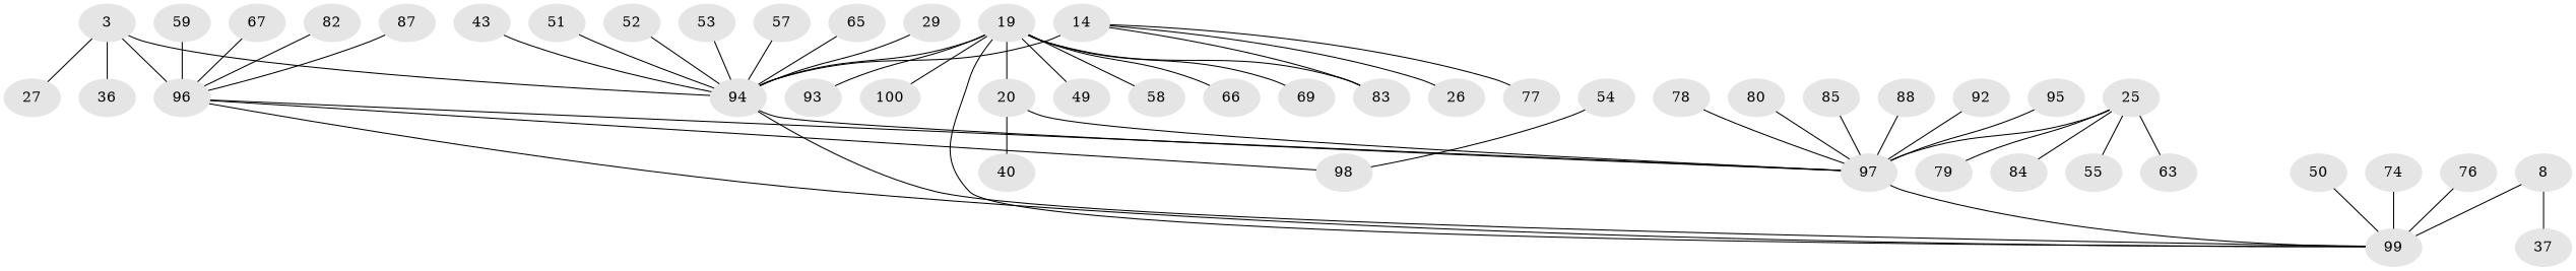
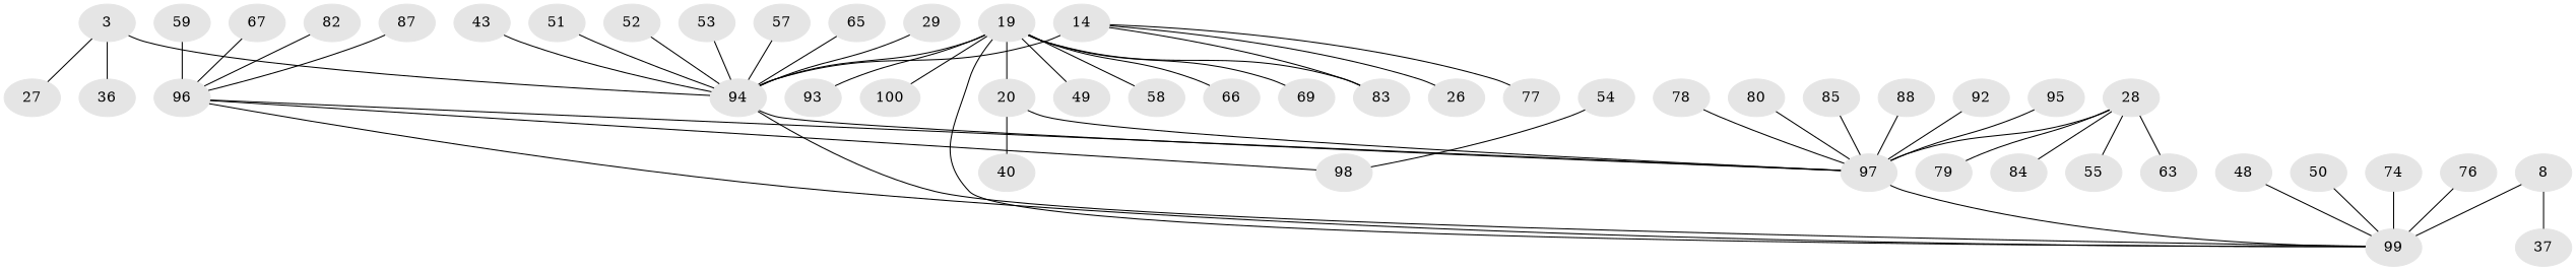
  graph {
    node [color=gray90 style=filled]
    3 [super="+2"]
    27
    n3 [label=36]
    94 [super="+68+81+12+15+35"]
    96 [super="+61+32+44"]
    19 [super="+17"]
    99 [super="+91+30+42+47"]
    83
    20 [super="+18"]
    49
    58
    66
    69
    93
    100
    97 [super="+64+24+38+23+45+62"]
    98
    8 [super="+7"]
    37
    14 [super="+11"]
    26
    77
    n23 [label=40]
-   25 [super="+22"]
+   25 [super="+22" label=28]
    55
    63
    79 [super="+39"]
    84
    43
+   48
    50 [super="+36"]
    51
    52
    53
    54
    57
    59
    65
    67
    74
    76
    78 [super="+70"]
    80
    82
    85
    87 [super="+86"]
    88
    n48 [label=29 super="+60"]
    92
    95
    3 -- 27
    3 -- n3
    3 -- 94
-   3 -- 96 [weight=6]
    94 -- 99
    94 -- 97 [weight=2]
    96 -- 99
    96 -- 97
    96 -- 98
    19 -- 94 [weight=2]
    19 -- 99 [weight=2]
    19 -- 83
    19 -- 20 [weight=6]
    19 -- 49
    19 -- 58
    19 -- 66
    19 -- 69
    19 -- 93
    19 -- 100
    20 -- 97
    20 -- n23
    97 -- 99
    8 -- 99 [weight=6]
    8 -- 37
    14 -- 94 [weight=6]
    14 -- 83
    14 -- 26
    14 -- 77
    25 -- 97 [weight=6]
    25 -- 55
    25 -- 63
    25 -- 79
    25 -- 84
    43 -- 94
+   48 -- 99
    50 -- 99
    51 -- 94
    52 -- 94
    53 -- 94
    54 -- 98
    57 -- 94
    59 -- 96
    65 -- 94
    67 -- 96
    74 -- 99
    76 -- 99
    78 -- 97
    80 -- 97
    82 -- 96
    85 -- 97
    87 -- 96
    88 -- 97
    n48 -- 94
    92 -- 97
    95 -- 97
  }
